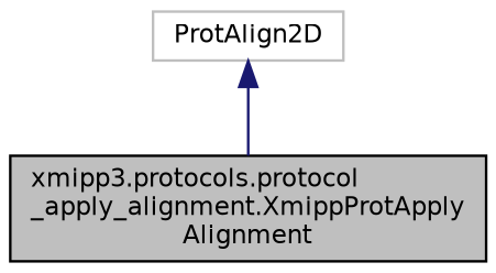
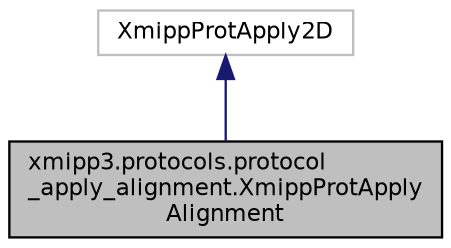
  digraph {
    node [fontname=Helvetica fontsize=10 shape=record style=filled]
    n1 [color=black fillcolor=grey75 fontcolor=black height=0.2 label="xmipp3.protocols.protocol\l_apply_alignment.XmippProtApply\lAlignment" width=0.4]
-   n2 [color=grey75 fillcolor=white height=0.2 label=ProtAlign2D width=0.4]
+   n2 [color=grey75 fillcolor=white height=0.2 label=XmippProtApply2D width=0.4]
    n2 -> n1 [color=midnightblue dir=back fontname=Helvetica fontsize=10 labelfontname=Helvetica labelfontsize=10 style=solid]
  }
